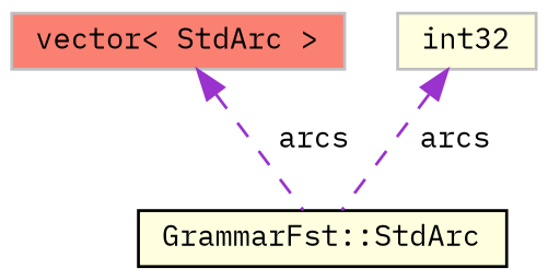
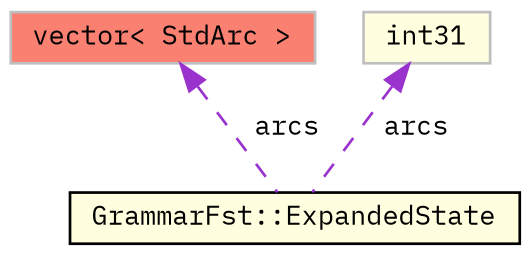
  digraph {
    fontname="IBM Plex Mono"
    node [color=grey75 fillcolor=lightyellow fontname="IBM Plex Mono" fontsize=10 shape=record style=filled]
    edge [color=darkorchid3 dir=back fontname="IBM Plex Mono" fontsize=10 labelfontname=Helvetica labelfontsize=10 style=dashed]
-   n1 [color=black fontcolor=black height=0.2 label="GrammarFst::StdArc" width=0.4]
+   n1 [color=black fontcolor=black height=0.2 label="GrammarFst::ExpandedState" width=0.4]
    n2 [fillcolor=salmon height=0.2 label="vector\< StdArc \>" width=0.4]
-   n3 [height=0.2 label=int32 width=0.4]
+   n3 [height=0.2 label=int31 width=0.4]
    n2 -> n1 [label=" arcs"]
    n3 -> n1 [label=" arcs"]
  }
